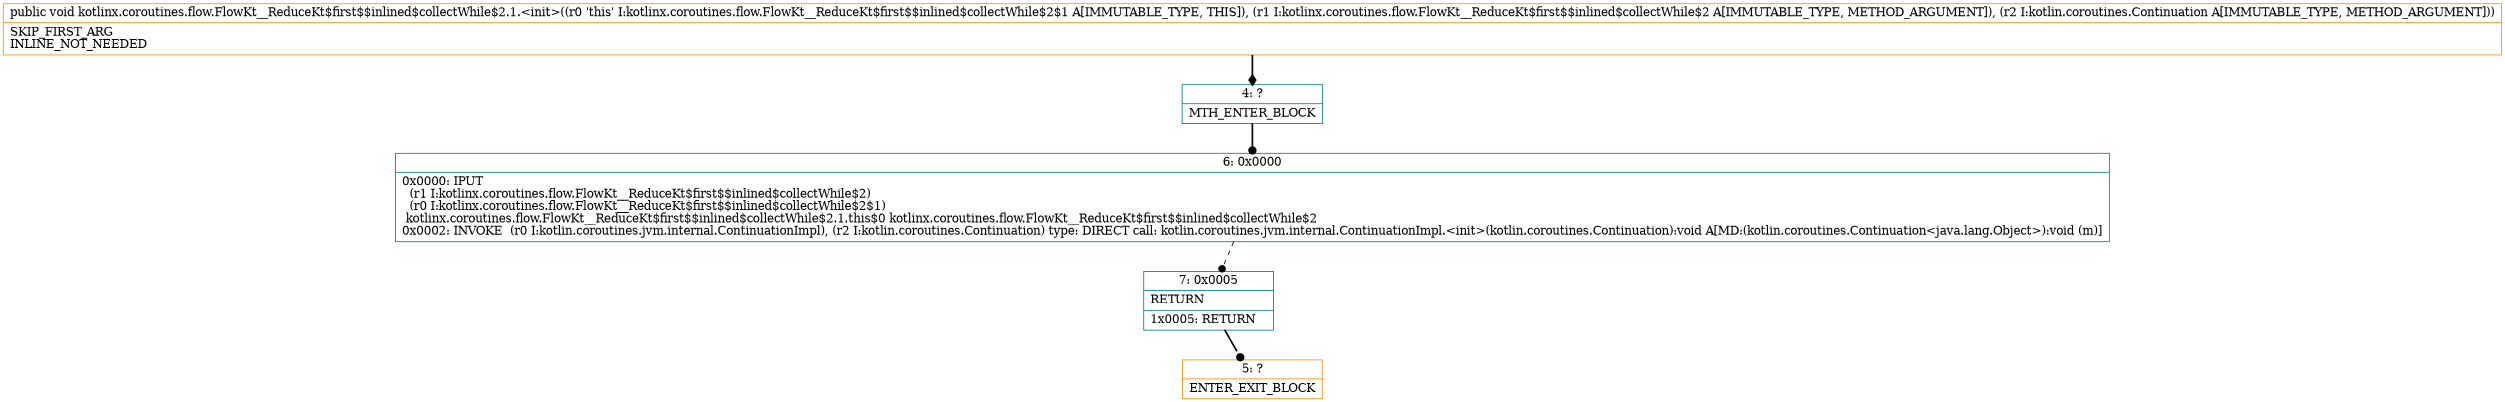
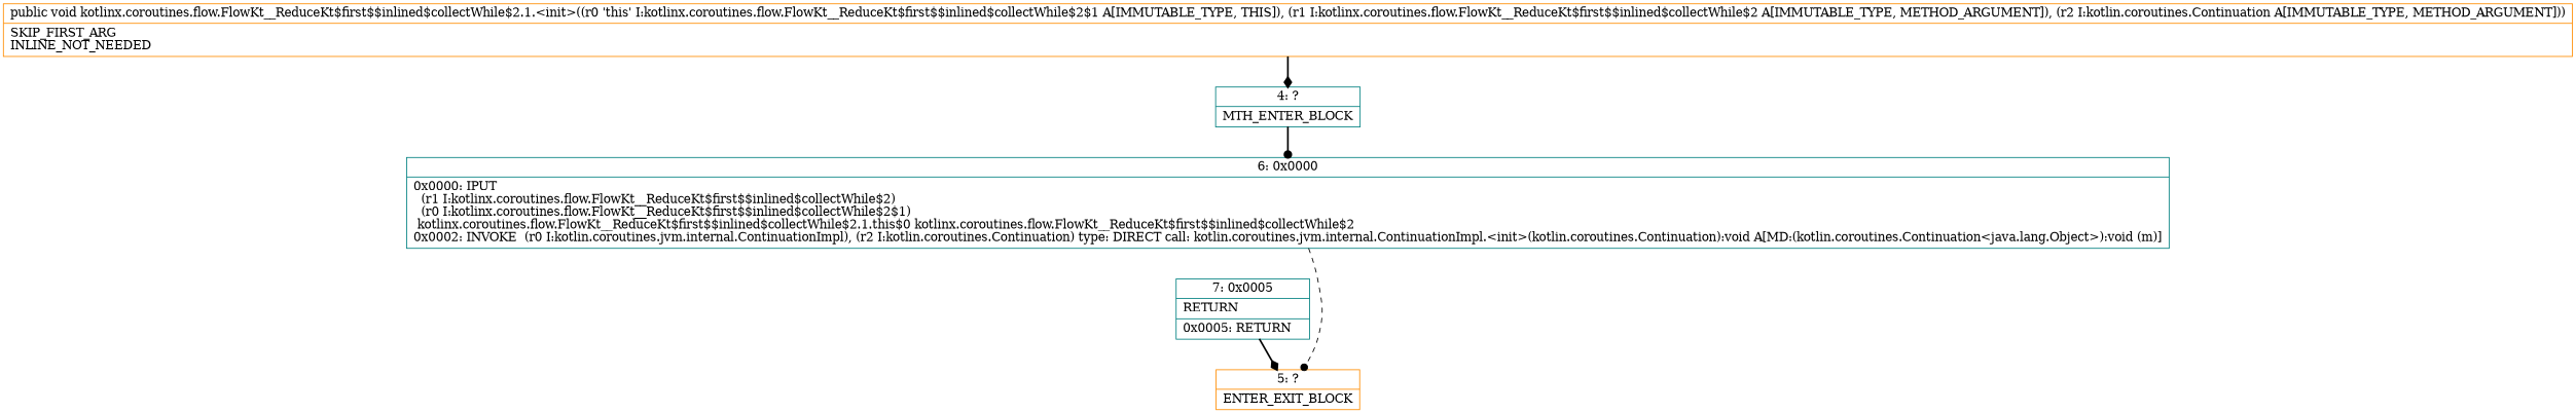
  digraph {
    node [color=teal shape=record]
    edge [arrowhead=dot style=bold]
    n1 [label="{4\:\ ?|MTH_ENTER_BLOCK\l}"]
    n2 [label="{6\:\ 0x0000|0x0000: IPUT  \l  (r1 I:kotlinx.coroutines.flow.FlowKt__ReduceKt$first$$inlined$collectWhile$2)\l  (r0 I:kotlinx.coroutines.flow.FlowKt__ReduceKt$first$$inlined$collectWhile$2$1)\l kotlinx.coroutines.flow.FlowKt__ReduceKt$first$$inlined$collectWhile$2.1.this$0 kotlinx.coroutines.flow.FlowKt__ReduceKt$first$$inlined$collectWhile$2 \l0x0002: INVOKE  (r0 I:kotlin.coroutines.jvm.internal.ContinuationImpl), (r2 I:kotlin.coroutines.Continuation) type: DIRECT call: kotlin.coroutines.jvm.internal.ContinuationImpl.\<init\>(kotlin.coroutines.Continuation):void A[MD:(kotlin.coroutines.Continuation\<java.lang.Object\>):void (m)]\l}"]
-   n3 [label="{7\:\ 0x0005|RETURN\l|1x0005: RETURN   \l}"]
+   n3 [label="{7\:\ 0x0005|RETURN\l|0x0005: RETURN   \l}"]
    n4 [color=darkorange label="{5\:\ ?|ENTER_EXIT_BLOCK\l}"]
    n5 [color=darkorange label="{public void kotlinx.coroutines.flow.FlowKt__ReduceKt$first$$inlined$collectWhile$2.1.\<init\>((r0 'this' I:kotlinx.coroutines.flow.FlowKt__ReduceKt$first$$inlined$collectWhile$2$1 A[IMMUTABLE_TYPE, THIS]), (r1 I:kotlinx.coroutines.flow.FlowKt__ReduceKt$first$$inlined$collectWhile$2 A[IMMUTABLE_TYPE, METHOD_ARGUMENT]), (r2 I:kotlin.coroutines.Continuation A[IMMUTABLE_TYPE, METHOD_ARGUMENT]))  | SKIP_FIRST_ARG\lINLINE_NOT_NEEDED\l}"]
    n1 -> n2
-   n2 -> n3 [style=dashed]
-   n3 -> n4
+   n2 -> n4 [style=dashed]
+   n3 -> n4 [arrowhead=diamond]
    n5 -> n1 [arrowhead=diamond]
  }
